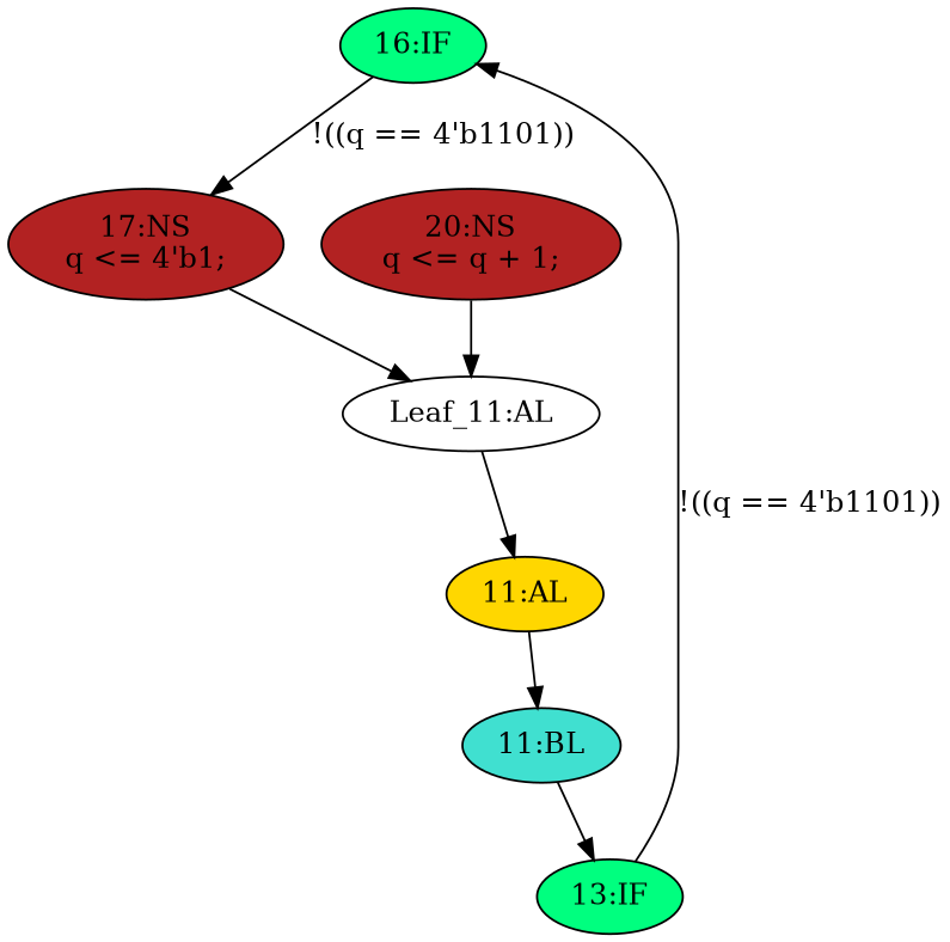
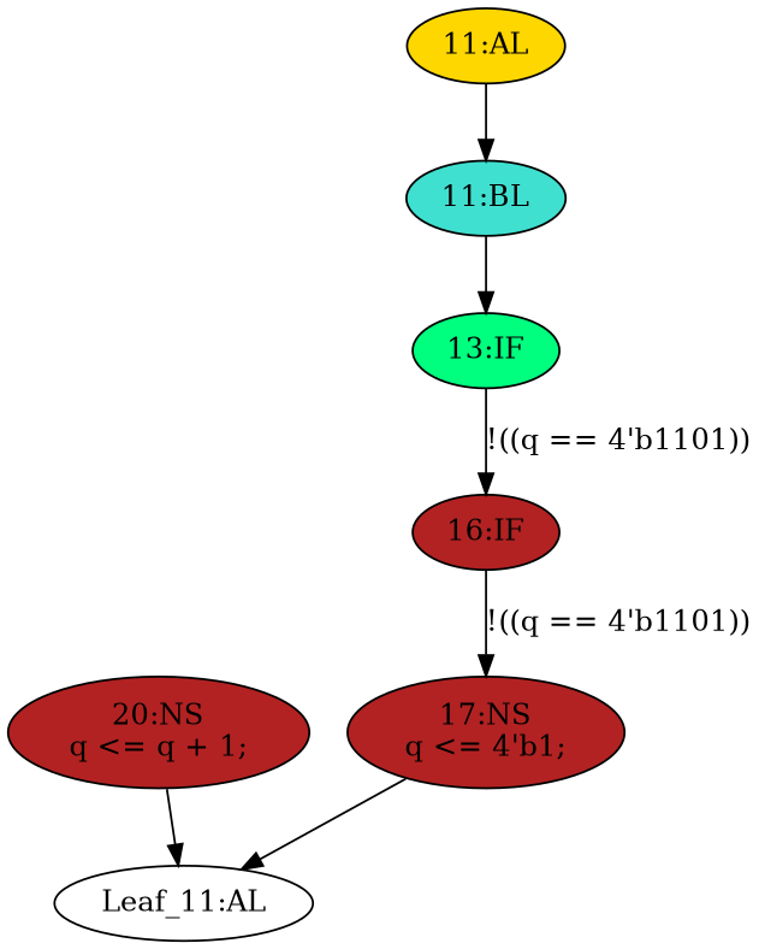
  strict digraph {
    node [fillcolor=springgreen statements="[]" style=filled typ=IfStatement]
    edge [cond="[]" lineno=None]
-   n1 [ast="<pyverilog.vparser.ast.IfStatement object at 0x7f51aa8e3210>" label="16:IF"]
+   n1 [ast="<pyverilog.vparser.ast.IfStatement object at 0x7f51aa8e3210>" fillcolor=firebrick label="16:IF"]
    n2 [ast="<pyverilog.vparser.ast.NonblockingSubstitution object at 0x7f51aa8e3890>" fillcolor=firebrick label="17:NS\nq <= 4'b1;" statements="[<pyverilog.vparser.ast.NonblockingSubstitution object at 0x7f51aa8e3890>]" typ=NonblockingSubstitution]
    n3 [def_var="['q']" label="Leaf_11:AL" fillcolor="" statements="" style="" typ=""]
    n4 [ast="<pyverilog.vparser.ast.NonblockingSubstitution object at 0x7f51aa8f1150>" fillcolor=firebrick label="20:NS\nq <= q + 1;" statements="[<pyverilog.vparser.ast.NonblockingSubstitution object at 0x7f51aa8f1150>]" typ=NonblockingSubstitution]
    n5 [ast="<pyverilog.vparser.ast.Always object at 0x7f51aa975690>" clk_sens=True fillcolor=gold label="11:AL" sens="['clk', 'reset']" typ=Always use_var="['reset', 'q']"]
    n6 [ast="<pyverilog.vparser.ast.IfStatement object at 0x7f51aa8f7390>" label="13:IF"]
    n7 [ast="<pyverilog.vparser.ast.Block object at 0x7f51aa975790>" fillcolor=turquoise label="11:BL" typ=Block]
    n1 -> n2 [cond="['q']" label="!((q == 4'b1101))" lineno=16]
    n2 -> n3
-   n3 -> n5 [cond="" lineno=""]
    n4 -> n3
    n5 -> n7
    n6 -> n1 [cond="['reset']" label="!((q == 4'b1101))" lineno=13]
    n7 -> n6
  }
